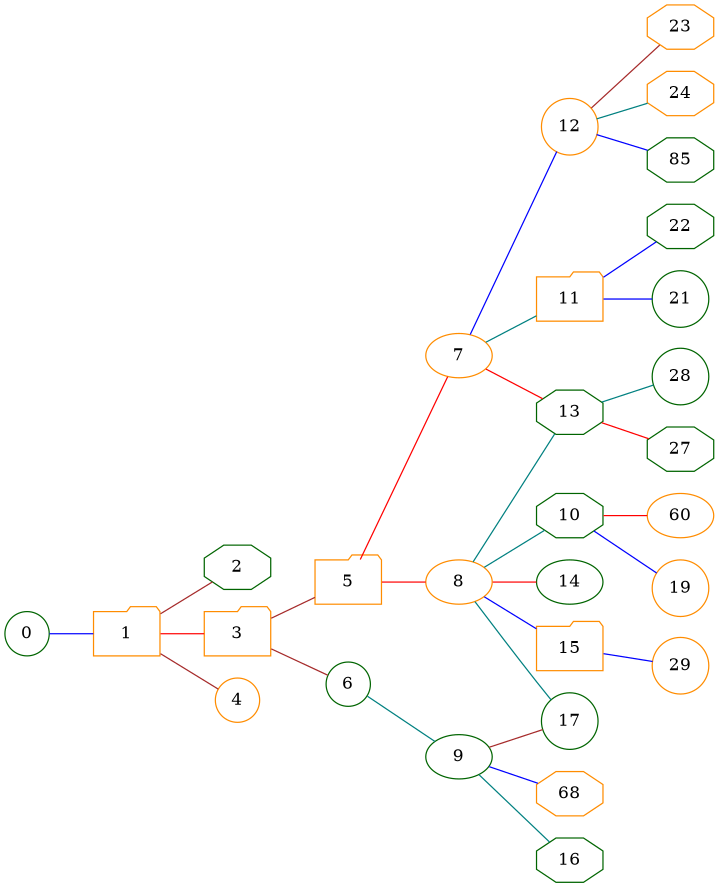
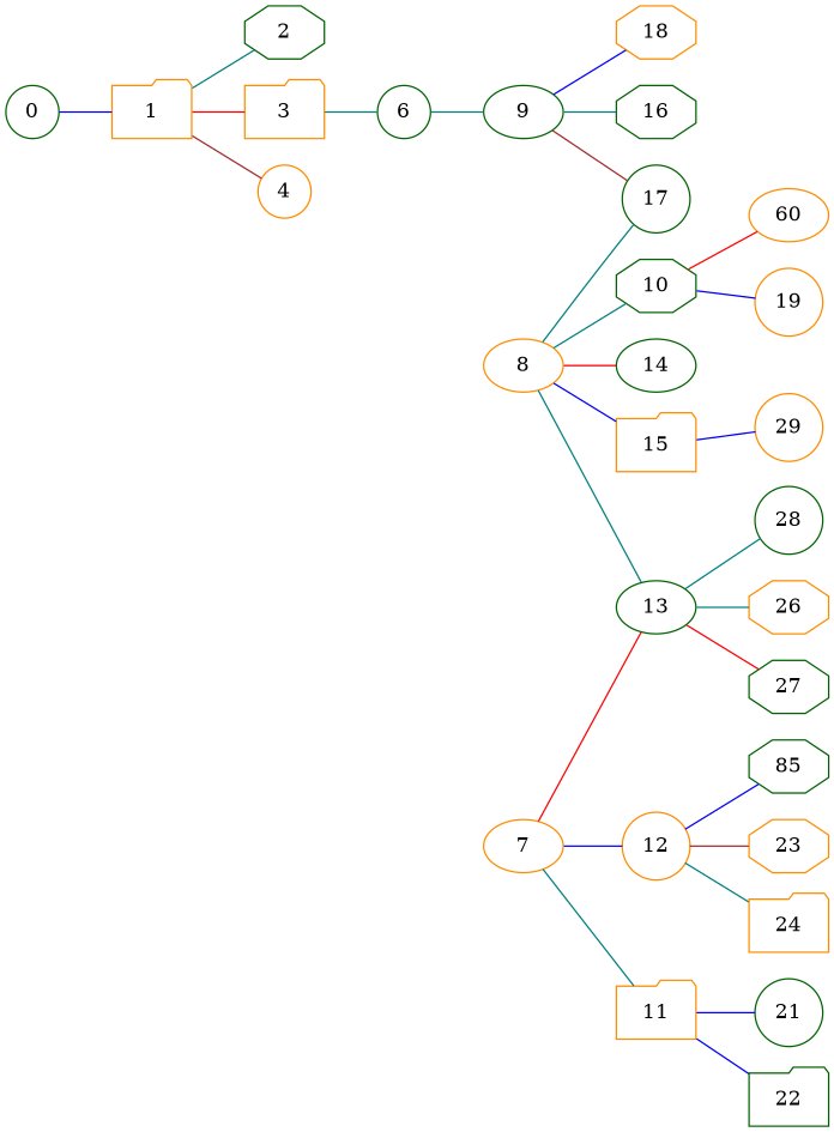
  graph {
    rankdir=LR
    node [color=darkorange shape=octagon]
    edge [color=teal]
    0 [color=darkgreen shape=circle]
    1 [shape=folder]
    2 [color=darkgreen]
    3 [shape=folder]
    4 [shape=circle]
-   5 [shape=folder]
    6 [color=darkgreen shape=circle]
    8 [shape=ellipse]
    7 [shape=ellipse]
    9 [color=darkgreen shape=ellipse]
    10 [color=darkgreen]
-   13 [color=darkgreen]
+   13 [color=darkgreen shape=ellipse]
    14 [color=darkgreen shape=ellipse]
    15 [shape=folder]
    17 [color=darkgreen shape=circle]
    11 [shape=folder]
    12 [shape=circle]
    16 [color=darkgreen]
-   18 [label=68]
+   18
    19 [shape=circle]
    n21 [label=60 shape=ellipse]
+   26
    27 [color=darkgreen]
    28 [color=darkgreen shape=circle]
    29 [shape=circle]
    21 [color=darkgreen shape=circle]
-   22 [color=darkgreen]
-   24
+   22 [color=darkgreen shape=folder]
+   24 [shape=folder]
    n29 [color=darkgreen label=85]
    23
    0 -- 1 [color=blue]
-   1 -- 2 [color=brown]
+   1 -- 2
    1 -- 3 [color=red]
    1 -- 4 [color=brown]
-   3 -- 5 [color=brown]
-   3 -- 6 [color=brown]
-   5 -- 8 [color=red]
-   5 -- 7 [color=red]
+   3 -- 6
    6 -- 9
    8 -- 10
    8 -- 13
    8 -- 14 [color=red]
    8 -- 15 [color=blue]
    8 -- 17
    7 -- 13 [color=red]
    7 -- 11
    7 -- 12 [color=blue]
    9 -- 17 [color=brown]
    9 -- 16
    9 -- 18 [color=blue]
    10 -- 19 [color=blue]
    10 -- n21 [color=red]
+   13 -- 26
    13 -- 27 [color=red]
    13 -- 28
    15 -- 29 [color=blue]
    11 -- 21 [color=blue]
    11 -- 22 [color=blue]
    12 -- 24
    12 -- n29 [color=blue]
    12 -- 23 [color=brown]
  }
